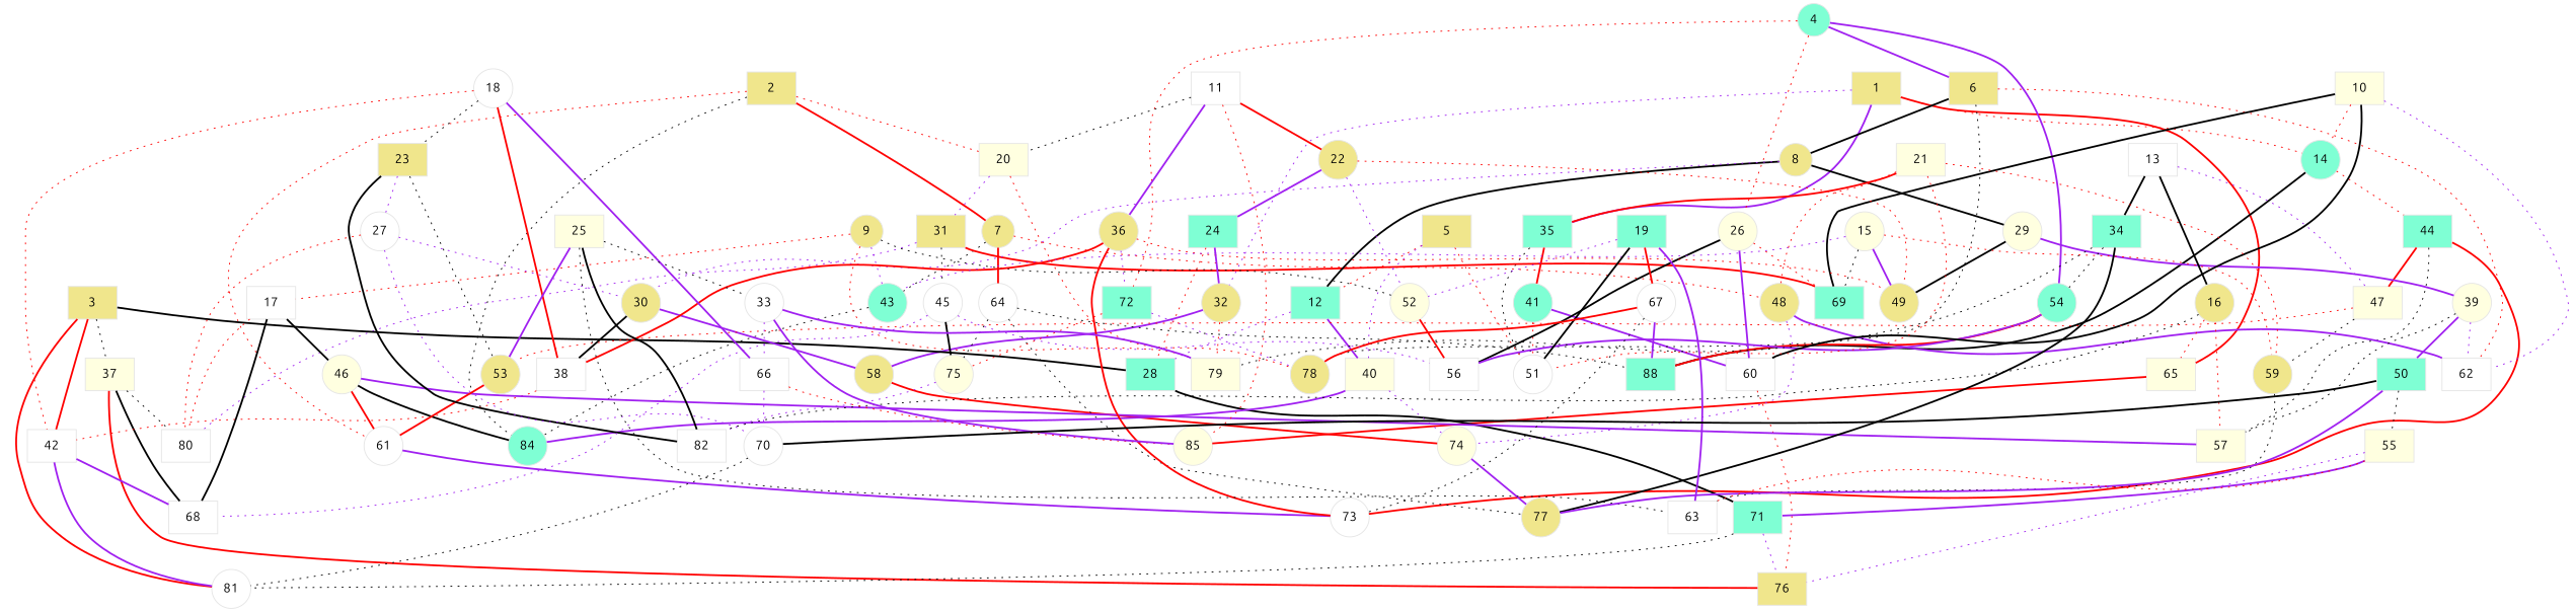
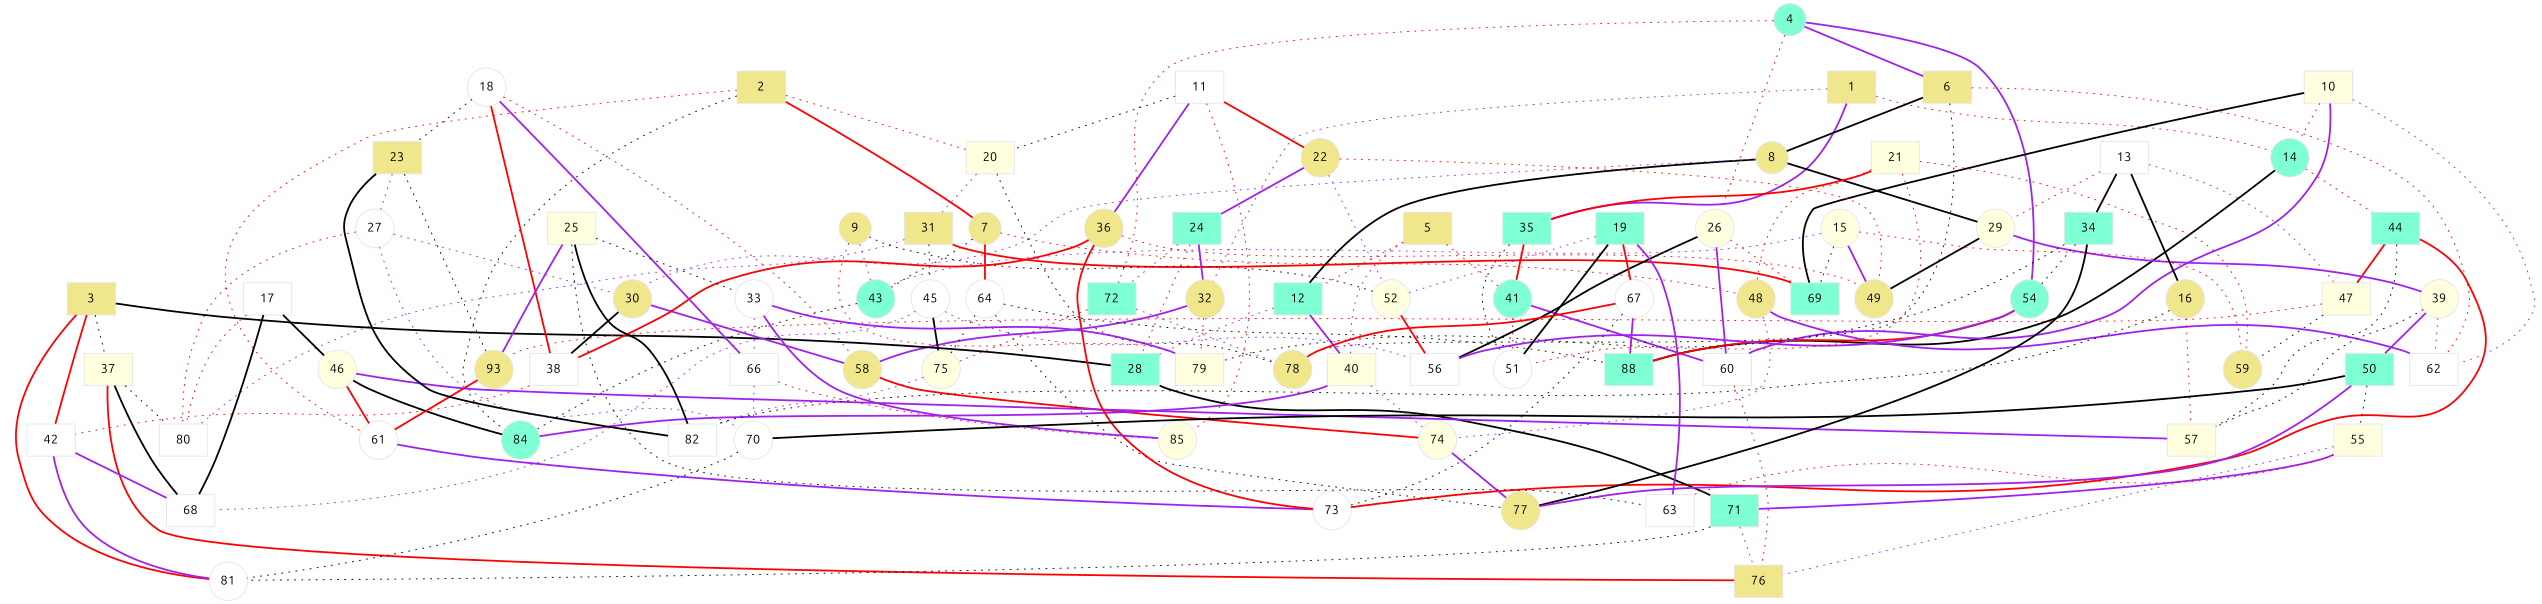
  graph {
    fontname=Ubuntu
    node [color=gray90 fillcolor=white fontname=Ubuntu shape=box style=filled]
    edge [color=red fontname=Ubuntu style=dotted]
    1 [fillcolor=khaki]
    14 [fillcolor=aquamarine shape=circle]
    32 [fillcolor=khaki shape=circle]
    35 [fillcolor=aquamarine]
-   65 [fillcolor=lightyellow]
    44 [fillcolor=aquamarine]
    n7 [fillcolor=aquamarine label=88]
    79 [fillcolor=lightyellow]
    58 [fillcolor=khaki shape=circle]
    41 [fillcolor=aquamarine shape=circle]
    51 [shape=circle]
    85 [fillcolor=lightyellow shape=circle]
    2 [fillcolor=khaki]
    7 [fillcolor=khaki shape=circle]
    20 [fillcolor=lightyellow]
    61 [shape=circle]
    84 [fillcolor=aquamarine shape=circle]
    43 [fillcolor=aquamarine shape=circle]
    48 [fillcolor=khaki shape=circle]
    64 [shape=circle]
    78 [fillcolor=khaki shape=circle]
    31 [fillcolor=khaki]
    73 [shape=circle]
    3 [fillcolor=khaki]
    28 [fillcolor=aquamarine]
    37 [fillcolor=lightyellow]
    42
    81 [shape=circle]
    71 [fillcolor=aquamarine]
    68
    80
    76 [fillcolor=khaki]
    4 [fillcolor=aquamarine shape=circle]
    6 [fillcolor=khaki]
    26 [fillcolor=lightyellow shape=circle]
    54 [fillcolor=aquamarine shape=circle]
    72 [fillcolor=aquamarine]
    8 [fillcolor=khaki shape=circle]
    62
    60
    69 [fillcolor=aquamarine]
    56
    75 [fillcolor=lightyellow shape=circle]
    5 [fillcolor=khaki]
    12 [fillcolor=aquamarine]
    40 [fillcolor=lightyellow]
    74 [fillcolor=lightyellow shape=circle]
    29 [fillcolor=lightyellow shape=circle]
    30 [fillcolor=khaki shape=circle]
    77 [fillcolor=khaki shape=circle]
    49 [fillcolor=khaki shape=circle]
    39 [fillcolor=lightyellow shape=circle]
    38
    9 [fillcolor=khaki shape=circle]
    17
    52 [fillcolor=lightyellow shape=circle]
    46 [fillcolor=lightyellow shape=circle]
    10 [fillcolor=lightyellow]
    11
    22 [fillcolor=khaki shape=circle]
    36 [fillcolor=khaki shape=circle]
    24 [fillcolor=aquamarine]
    13
    16 [fillcolor=khaki shape=circle]
    34 [fillcolor=aquamarine]
    47 [fillcolor=lightyellow]
    57 [fillcolor=lightyellow]
    82
    59 [fillcolor=khaki shape=circle]
-   53 [fillcolor=khaki shape=circle]
+   53 [fillcolor=khaki shape=circle label=93]
    15 [fillcolor=lightyellow shape=circle]
    63
    18 [shape=circle]
    23 [fillcolor=khaki]
    66
    27 [shape=circle]
    70 [shape=circle]
    19 [fillcolor=aquamarine]
    67 [shape=circle]
    45 [shape=circle]
    21 [fillcolor=lightyellow]
    25 [fillcolor=lightyellow]
    33 [shape=circle]
    50 [fillcolor=aquamarine]
    55 [fillcolor=lightyellow]
    1 -- 14
    1 -- 32 [color=purple]
    1 -- 35 [color=purple style=bold]
-   1 -- 65 [style=bold]
    14 -- 44
    14 -- n7 [color=black style=bold]
    32 -- 79
    32 -- 58 [color=purple style=bold]
    35 -- 41 [style=bold]
    35 -- 51 [color=black]
-   65 -- 85 [style=bold]
    44 -- 73 [style=bold]
    44 -- 47 [style=bold]
    44 -- 57 [color=black]
    58 -- 74 [style=bold]
    41 -- 51
    41 -- 60 [color=purple style=bold]
    2 -- 7 [style=bold]
    2 -- 20
    2 -- 61
    2 -- 84 [color=black]
    7 -- 43 [color=black]
    7 -- 48
    7 -- 64 [style=bold]
-   20 -- 78
+   20 -- 78 [color=black]
    20 -- 31 [color=purple]
    61 -- 73 [color=purple style=bold]
    43 -- 84 [color=black]
    48 -- 62 [color=purple style=bold]
    48 -- 74 [color=purple]
    64 -- n7 [color=black]
    64 -- 75 [color=black]
    64 -- 77 [color=black]
    31 -- 80 [color=purple]
    31 -- 69 [style=bold]
    31 -- 45 [color=black]
    3 -- 28 [color=black style=bold]
    3 -- 37 [color=black]
    3 -- 42 [style=bold]
    3 -- 81 [style=bold]
    28 -- 71 [color=black style=bold]
    37 -- 68 [color=black style=bold]
    37 -- 80 [color=black]
    37 -- 76 [style=bold]
    42 -- 81 [color=purple style=bold]
    42 -- 68 [color=purple style=bold]
    71 -- 81 [color=black]
    71 -- 76 [color=purple]
    4 -- 6 [color=purple style=bold]
    4 -- 26
    4 -- 54 [color=purple style=bold]
    4 -- 72
    6 -- 78 [color=black]
    6 -- 8 [color=black style=bold]
    6 -- 62
    26 -- 60 [color=purple style=bold]
    26 -- 69
    26 -- 56 [color=black style=bold]
    54 -- n7 [style=bold]
    54 -- 56 [color=purple style=bold]
    72 -- 78 [color=purple]
    72 -- 75
    8 -- 12 [color=black style=bold]
    8 -- 29 [color=black style=bold]
    8 -- 30 [color=purple]
    60 -- 76
    75 -- 82 [color=purple]
-   5 -- 51
+   5 -- 41
    5 -- 12
    5 -- 40 [color=purple]
    12 -- 28 [color=purple]
    12 -- 40 [color=purple style=bold]
    40 -- 84 [color=purple style=bold]
    40 -- 74 [color=purple]
    74 -- 77 [color=purple style=bold]
    29 -- 49 [color=black style=bold]
    29 -- 39 [color=purple style=bold]
    30 -- 58 [color=purple style=bold]
    30 -- 38 [color=black style=bold]
    39 -- 62 [color=purple]
    39 -- 57 [color=black]
    39 -- 50 [color=purple style=bold]
    38 -- 42
    9 -- 79
    9 -- 43 [color=purple]
-   9 -- 17
    9 -- 52 [color=black]
    17 -- 68 [color=black style=bold]
    17 -- 80
    17 -- 46 [color=black style=bold]
    52 -- 56 [style=bold]
    46 -- 61 [style=bold]
    46 -- 84 [color=black style=bold]
    46 -- 57 [color=purple style=bold]
    10 -- 14
    10 -- 62 [color=purple]
-   10 -- 60 [color=black style=bold]
+   10 -- 60 [color=purple style=bold]
    10 -- 69 [color=black style=bold]
    11 -- 85
    11 -- 20 [color=black]
    11 -- 22 [style=bold]
    11 -- 36 [color=purple style=bold]
    22 -- 49
    22 -- 52 [color=purple]
    22 -- 24 [color=purple style=bold]
    36 -- 73 [style=bold]
    36 -- 49
    36 -- 38 [style=bold]
    24 -- 32 [color=purple style=bold]
    24 -- 28
-   36 -- 72 [color=purple]
+   24 -- 72 [color=purple]
+   13 -- 29
    13 -- 16 [color=black style=bold]
    13 -- 34 [color=black style=bold]
    13 -- 47 [color=purple]
-   16 -- 65
    16 -- 57
    16 -- 82 [color=black]
    34 -- 79 [color=black]
    34 -- 54 [color=black]
    34 -- 77 [color=black style=bold]
    47 -- 59 [color=black]
    47 -- 53
-   59 -- 63 [color=black]
    53 -- 61 [style=bold]
    15 -- 43 [color=purple]
    15 -- 69 [color=black]
    15 -- 49 [color=purple style=bold]
    15 -- 59
-   18 -- 42
+   18 -- 58
    18 -- 38 [style=bold]
    18 -- 23 [color=black]
    18 -- 66 [color=purple style=bold]
    23 -- 82 [color=black style=bold]
    23 -- 53 [color=black]
    23 -- 27 [color=purple]
    66 -- 85
    66 -- 70 [color=purple]
    27 -- 80
    27 -- 30 [color=purple]
    27 -- 70 [color=purple]
    70 -- 81 [color=black]
    19 -- 51 [color=black style=bold]
    19 -- 52 [color=purple]
    19 -- 63 [color=purple style=bold]
    19 -- 67 [style=bold]
    67 -- n7 [color=purple style=bold]
    67 -- 78 [style=bold]
    67 -- 73 [color=black]
    45 -- 68 [color=purple]
    45 -- 56 [color=purple]
    45 -- 75 [color=black style=bold]
    21 -- 35 [style=bold]
    21 -- 51
    21 -- 48
    21 -- 59
    25 -- 82 [color=black style=bold]
    25 -- 53 [color=purple style=bold]
    25 -- 63 [color=black]
    25 -- 33 [color=black]
    33 -- 79 [color=purple style=bold]
    33 -- 85 [color=purple style=bold]
    33 -- 66 [color=purple]
    50 -- 77 [color=purple style=bold]
    50 -- 70 [color=black style=bold]
    50 -- 55 [color=black]
    55 -- 71 [color=purple style=bold]
    55 -- 76 [color=purple]
    55 -- 63
  }
